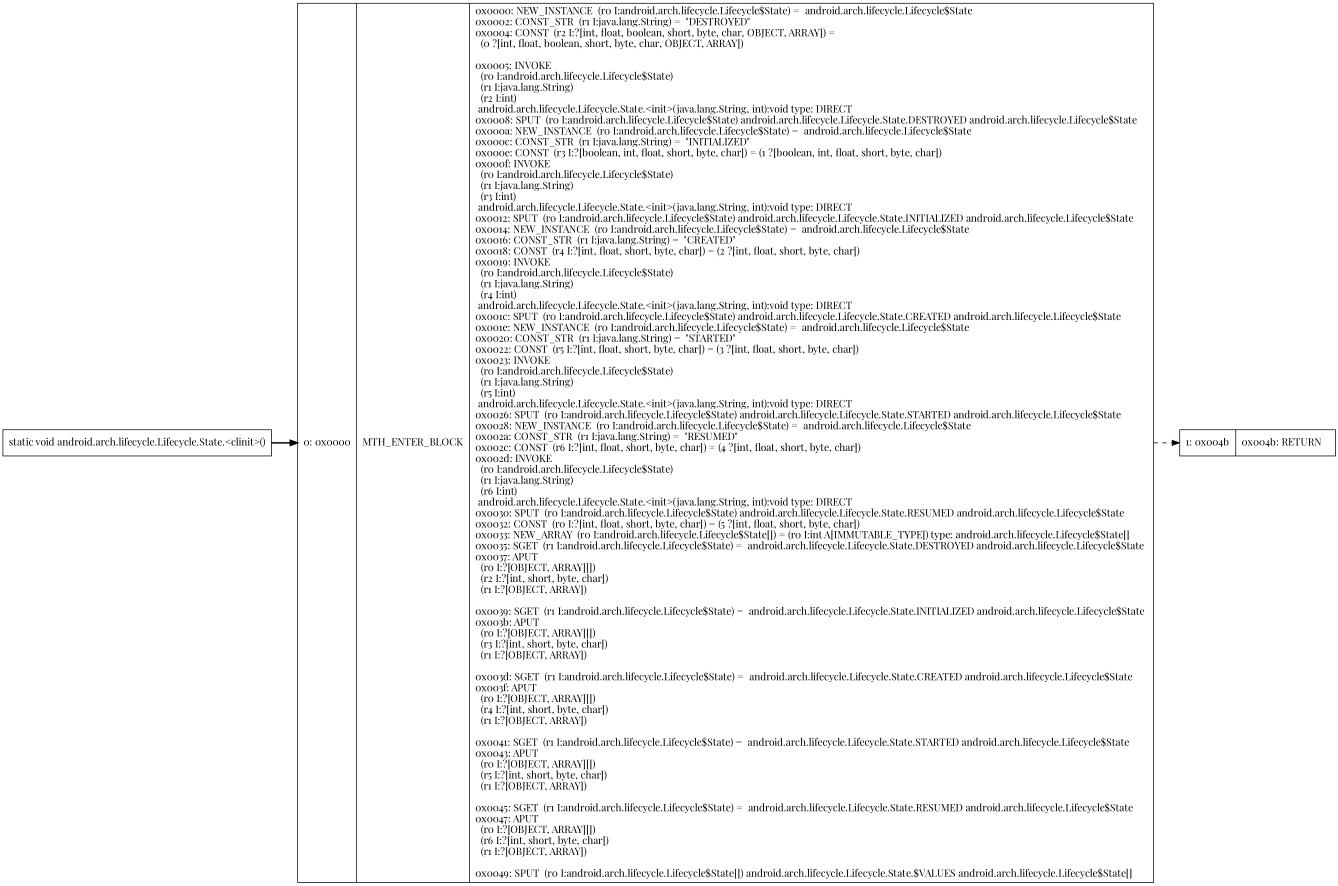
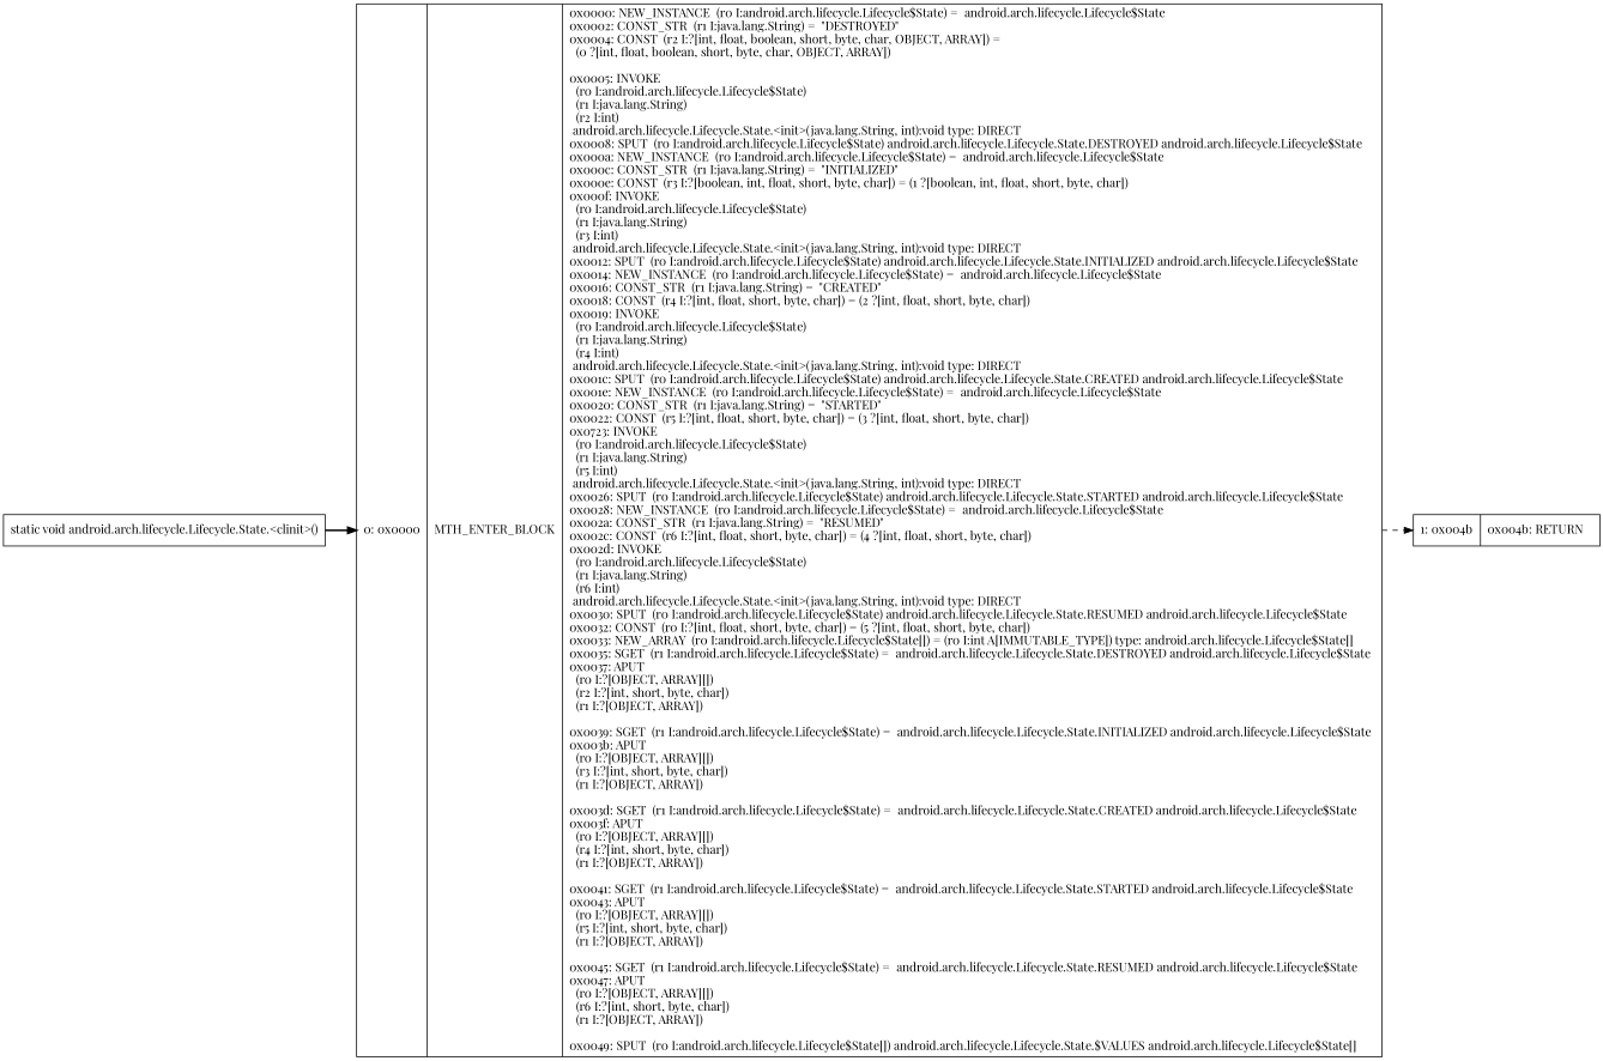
  digraph {
    rankdir=LR
    fontname="Playfair Display"
    node [shape=record fontname="Playfair Display"]
    edge [fontname="Playfair Display"]
-   n1 [label="{0\:\ 0x0000|MTH_ENTER_BLOCK\l|0x0000: NEW_INSTANCE  (r0 I:android.arch.lifecycle.Lifecycle$State) =  android.arch.lifecycle.Lifecycle$State \l0x0002: CONST_STR  (r1 I:java.lang.String) =  \"DESTROYED\" \l0x0004: CONST  (r2 I:?[int, float, boolean, short, byte, char, OBJECT, ARRAY]) = \l  (0 ?[int, float, boolean, short, byte, char, OBJECT, ARRAY])\l \l0x0005: INVOKE  \l  (r0 I:android.arch.lifecycle.Lifecycle$State)\l  (r1 I:java.lang.String)\l  (r2 I:int)\l android.arch.lifecycle.Lifecycle.State.\<init\>(java.lang.String, int):void type: DIRECT \l0x0008: SPUT  (r0 I:android.arch.lifecycle.Lifecycle$State) android.arch.lifecycle.Lifecycle.State.DESTROYED android.arch.lifecycle.Lifecycle$State \l0x000a: NEW_INSTANCE  (r0 I:android.arch.lifecycle.Lifecycle$State) =  android.arch.lifecycle.Lifecycle$State \l0x000c: CONST_STR  (r1 I:java.lang.String) =  \"INITIALIZED\" \l0x000e: CONST  (r3 I:?[boolean, int, float, short, byte, char]) = (1 ?[boolean, int, float, short, byte, char]) \l0x000f: INVOKE  \l  (r0 I:android.arch.lifecycle.Lifecycle$State)\l  (r1 I:java.lang.String)\l  (r3 I:int)\l android.arch.lifecycle.Lifecycle.State.\<init\>(java.lang.String, int):void type: DIRECT \l0x0012: SPUT  (r0 I:android.arch.lifecycle.Lifecycle$State) android.arch.lifecycle.Lifecycle.State.INITIALIZED android.arch.lifecycle.Lifecycle$State \l0x0014: NEW_INSTANCE  (r0 I:android.arch.lifecycle.Lifecycle$State) =  android.arch.lifecycle.Lifecycle$State \l0x0016: CONST_STR  (r1 I:java.lang.String) =  \"CREATED\" \l0x0018: CONST  (r4 I:?[int, float, short, byte, char]) = (2 ?[int, float, short, byte, char]) \l0x0019: INVOKE  \l  (r0 I:android.arch.lifecycle.Lifecycle$State)\l  (r1 I:java.lang.String)\l  (r4 I:int)\l android.arch.lifecycle.Lifecycle.State.\<init\>(java.lang.String, int):void type: DIRECT \l0x001c: SPUT  (r0 I:android.arch.lifecycle.Lifecycle$State) android.arch.lifecycle.Lifecycle.State.CREATED android.arch.lifecycle.Lifecycle$State \l0x001e: NEW_INSTANCE  (r0 I:android.arch.lifecycle.Lifecycle$State) =  android.arch.lifecycle.Lifecycle$State \l0x0020: CONST_STR  (r1 I:java.lang.String) =  \"STARTED\" \l0x0022: CONST  (r5 I:?[int, float, short, byte, char]) = (3 ?[int, float, short, byte, char]) \l0x0023: INVOKE  \l  (r0 I:android.arch.lifecycle.Lifecycle$State)\l  (r1 I:java.lang.String)\l  (r5 I:int)\l android.arch.lifecycle.Lifecycle.State.\<init\>(java.lang.String, int):void type: DIRECT \l0x0026: SPUT  (r0 I:android.arch.lifecycle.Lifecycle$State) android.arch.lifecycle.Lifecycle.State.STARTED android.arch.lifecycle.Lifecycle$State \l0x0028: NEW_INSTANCE  (r0 I:android.arch.lifecycle.Lifecycle$State) =  android.arch.lifecycle.Lifecycle$State \l0x002a: CONST_STR  (r1 I:java.lang.String) =  \"RESUMED\" \l0x002c: CONST  (r6 I:?[int, float, short, byte, char]) = (4 ?[int, float, short, byte, char]) \l0x002d: INVOKE  \l  (r0 I:android.arch.lifecycle.Lifecycle$State)\l  (r1 I:java.lang.String)\l  (r6 I:int)\l android.arch.lifecycle.Lifecycle.State.\<init\>(java.lang.String, int):void type: DIRECT \l0x0030: SPUT  (r0 I:android.arch.lifecycle.Lifecycle$State) android.arch.lifecycle.Lifecycle.State.RESUMED android.arch.lifecycle.Lifecycle$State \l0x0032: CONST  (r0 I:?[int, float, short, byte, char]) = (5 ?[int, float, short, byte, char]) \l0x0033: NEW_ARRAY  (r0 I:android.arch.lifecycle.Lifecycle$State[]) = (r0 I:int A[IMMUTABLE_TYPE]) type: android.arch.lifecycle.Lifecycle$State[] \l0x0035: SGET  (r1 I:android.arch.lifecycle.Lifecycle$State) =  android.arch.lifecycle.Lifecycle.State.DESTROYED android.arch.lifecycle.Lifecycle$State \l0x0037: APUT  \l  (r0 I:?[OBJECT, ARRAY][])\l  (r2 I:?[int, short, byte, char])\l  (r1 I:?[OBJECT, ARRAY])\l \l0x0039: SGET  (r1 I:android.arch.lifecycle.Lifecycle$State) =  android.arch.lifecycle.Lifecycle.State.INITIALIZED android.arch.lifecycle.Lifecycle$State \l0x003b: APUT  \l  (r0 I:?[OBJECT, ARRAY][])\l  (r3 I:?[int, short, byte, char])\l  (r1 I:?[OBJECT, ARRAY])\l \l0x003d: SGET  (r1 I:android.arch.lifecycle.Lifecycle$State) =  android.arch.lifecycle.Lifecycle.State.CREATED android.arch.lifecycle.Lifecycle$State \l0x003f: APUT  \l  (r0 I:?[OBJECT, ARRAY][])\l  (r4 I:?[int, short, byte, char])\l  (r1 I:?[OBJECT, ARRAY])\l \l0x0041: SGET  (r1 I:android.arch.lifecycle.Lifecycle$State) =  android.arch.lifecycle.Lifecycle.State.STARTED android.arch.lifecycle.Lifecycle$State \l0x0043: APUT  \l  (r0 I:?[OBJECT, ARRAY][])\l  (r5 I:?[int, short, byte, char])\l  (r1 I:?[OBJECT, ARRAY])\l \l0x0045: SGET  (r1 I:android.arch.lifecycle.Lifecycle$State) =  android.arch.lifecycle.Lifecycle.State.RESUMED android.arch.lifecycle.Lifecycle$State \l0x0047: APUT  \l  (r0 I:?[OBJECT, ARRAY][])\l  (r6 I:?[int, short, byte, char])\l  (r1 I:?[OBJECT, ARRAY])\l \l0x0049: SPUT  (r0 I:android.arch.lifecycle.Lifecycle$State[]) android.arch.lifecycle.Lifecycle.State.$VALUES android.arch.lifecycle.Lifecycle$State[] \l}"]
+   n1 [label="{0\:\ 0x0000|MTH_ENTER_BLOCK\l|0x0000: NEW_INSTANCE  (r0 I:android.arch.lifecycle.Lifecycle$State) =  android.arch.lifecycle.Lifecycle$State \l0x0002: CONST_STR  (r1 I:java.lang.String) =  \"DESTROYED\" \l0x0004: CONST  (r2 I:?[int, float, boolean, short, byte, char, OBJECT, ARRAY]) = \l  (0 ?[int, float, boolean, short, byte, char, OBJECT, ARRAY])\l \l0x0005: INVOKE  \l  (r0 I:android.arch.lifecycle.Lifecycle$State)\l  (r1 I:java.lang.String)\l  (r2 I:int)\l android.arch.lifecycle.Lifecycle.State.\<init\>(java.lang.String, int):void type: DIRECT \l0x0008: SPUT  (r0 I:android.arch.lifecycle.Lifecycle$State) android.arch.lifecycle.Lifecycle.State.DESTROYED android.arch.lifecycle.Lifecycle$State \l0x000a: NEW_INSTANCE  (r0 I:android.arch.lifecycle.Lifecycle$State) =  android.arch.lifecycle.Lifecycle$State \l0x000c: CONST_STR  (r1 I:java.lang.String) =  \"INITIALIZED\" \l0x000e: CONST  (r3 I:?[boolean, int, float, short, byte, char]) = (1 ?[boolean, int, float, short, byte, char]) \l0x000f: INVOKE  \l  (r0 I:android.arch.lifecycle.Lifecycle$State)\l  (r1 I:java.lang.String)\l  (r3 I:int)\l android.arch.lifecycle.Lifecycle.State.\<init\>(java.lang.String, int):void type: DIRECT \l0x0012: SPUT  (r0 I:android.arch.lifecycle.Lifecycle$State) android.arch.lifecycle.Lifecycle.State.INITIALIZED android.arch.lifecycle.Lifecycle$State \l0x0014: NEW_INSTANCE  (r0 I:android.arch.lifecycle.Lifecycle$State) =  android.arch.lifecycle.Lifecycle$State \l0x0016: CONST_STR  (r1 I:java.lang.String) =  \"CREATED\" \l0x0018: CONST  (r4 I:?[int, float, short, byte, char]) = (2 ?[int, float, short, byte, char]) \l0x0019: INVOKE  \l  (r0 I:android.arch.lifecycle.Lifecycle$State)\l  (r1 I:java.lang.String)\l  (r4 I:int)\l android.arch.lifecycle.Lifecycle.State.\<init\>(java.lang.String, int):void type: DIRECT \l0x001c: SPUT  (r0 I:android.arch.lifecycle.Lifecycle$State) android.arch.lifecycle.Lifecycle.State.CREATED android.arch.lifecycle.Lifecycle$State \l0x001e: NEW_INSTANCE  (r0 I:android.arch.lifecycle.Lifecycle$State) =  android.arch.lifecycle.Lifecycle$State \l0x0020: CONST_STR  (r1 I:java.lang.String) =  \"STARTED\" \l0x0022: CONST  (r5 I:?[int, float, short, byte, char]) = (3 ?[int, float, short, byte, char]) \l0x0723: INVOKE  \l  (r0 I:android.arch.lifecycle.Lifecycle$State)\l  (r1 I:java.lang.String)\l  (r5 I:int)\l android.arch.lifecycle.Lifecycle.State.\<init\>(java.lang.String, int):void type: DIRECT \l0x0026: SPUT  (r0 I:android.arch.lifecycle.Lifecycle$State) android.arch.lifecycle.Lifecycle.State.STARTED android.arch.lifecycle.Lifecycle$State \l0x0028: NEW_INSTANCE  (r0 I:android.arch.lifecycle.Lifecycle$State) =  android.arch.lifecycle.Lifecycle$State \l0x002a: CONST_STR  (r1 I:java.lang.String) =  \"RESUMED\" \l0x002c: CONST  (r6 I:?[int, float, short, byte, char]) = (4 ?[int, float, short, byte, char]) \l0x002d: INVOKE  \l  (r0 I:android.arch.lifecycle.Lifecycle$State)\l  (r1 I:java.lang.String)\l  (r6 I:int)\l android.arch.lifecycle.Lifecycle.State.\<init\>(java.lang.String, int):void type: DIRECT \l0x0030: SPUT  (r0 I:android.arch.lifecycle.Lifecycle$State) android.arch.lifecycle.Lifecycle.State.RESUMED android.arch.lifecycle.Lifecycle$State \l0x0032: CONST  (r0 I:?[int, float, short, byte, char]) = (5 ?[int, float, short, byte, char]) \l0x0033: NEW_ARRAY  (r0 I:android.arch.lifecycle.Lifecycle$State[]) = (r0 I:int A[IMMUTABLE_TYPE]) type: android.arch.lifecycle.Lifecycle$State[] \l0x0035: SGET  (r1 I:android.arch.lifecycle.Lifecycle$State) =  android.arch.lifecycle.Lifecycle.State.DESTROYED android.arch.lifecycle.Lifecycle$State \l0x0037: APUT  \l  (r0 I:?[OBJECT, ARRAY][])\l  (r2 I:?[int, short, byte, char])\l  (r1 I:?[OBJECT, ARRAY])\l \l0x0039: SGET  (r1 I:android.arch.lifecycle.Lifecycle$State) =  android.arch.lifecycle.Lifecycle.State.INITIALIZED android.arch.lifecycle.Lifecycle$State \l0x003b: APUT  \l  (r0 I:?[OBJECT, ARRAY][])\l  (r3 I:?[int, short, byte, char])\l  (r1 I:?[OBJECT, ARRAY])\l \l0x003d: SGET  (r1 I:android.arch.lifecycle.Lifecycle$State) =  android.arch.lifecycle.Lifecycle.State.CREATED android.arch.lifecycle.Lifecycle$State \l0x003f: APUT  \l  (r0 I:?[OBJECT, ARRAY][])\l  (r4 I:?[int, short, byte, char])\l  (r1 I:?[OBJECT, ARRAY])\l \l0x0041: SGET  (r1 I:android.arch.lifecycle.Lifecycle$State) =  android.arch.lifecycle.Lifecycle.State.STARTED android.arch.lifecycle.Lifecycle$State \l0x0043: APUT  \l  (r0 I:?[OBJECT, ARRAY][])\l  (r5 I:?[int, short, byte, char])\l  (r1 I:?[OBJECT, ARRAY])\l \l0x0045: SGET  (r1 I:android.arch.lifecycle.Lifecycle$State) =  android.arch.lifecycle.Lifecycle.State.RESUMED android.arch.lifecycle.Lifecycle$State \l0x0047: APUT  \l  (r0 I:?[OBJECT, ARRAY][])\l  (r6 I:?[int, short, byte, char])\l  (r1 I:?[OBJECT, ARRAY])\l \l0x0049: SPUT  (r0 I:android.arch.lifecycle.Lifecycle$State[]) android.arch.lifecycle.Lifecycle.State.$VALUES android.arch.lifecycle.Lifecycle$State[] \l}"]
    n2 [label="{1\:\ 0x004b|0x004b: RETURN   \l}"]
    n3 [label="{static void android.arch.lifecycle.Lifecycle.State.\<clinit\>() }"]
    n1 -> n2 [style=dashed]
    n3 -> n1 [style=bold]
  }
